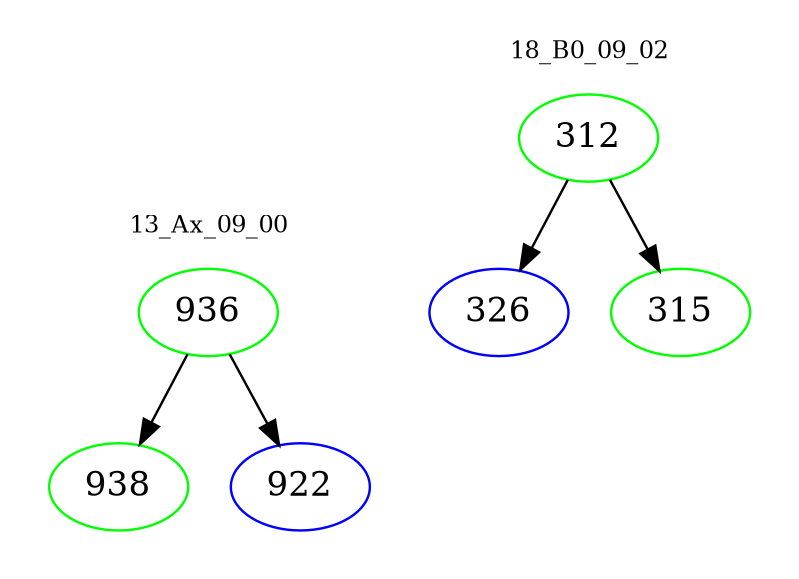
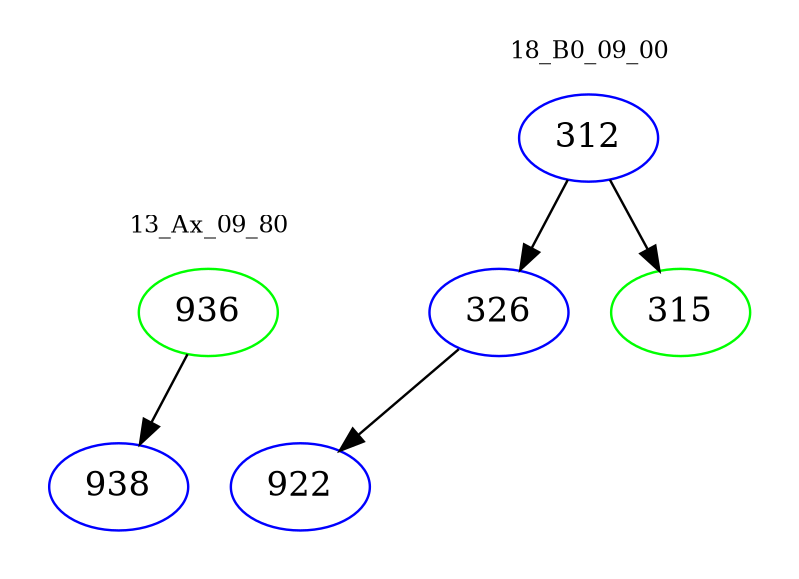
  digraph {
    node [color=green]
    edge [color=black]
    n1 [label=936]
    n2 [color=blue label=922]
-   n3 [label=938]
-   n4 [label=312]
+   n3 [color=blue label=938]
+   n4 [color=blue label=312]
    n5 [color=blue label=326]
    n6 [label=315]
    subgraph cluster_1 {
      color=white
      fontsize=10
-     label="13_Ax_09_00"
+     label="13_Ax_09_80"
      n1
      n2
      n3
    }
    subgraph cluster_2 {
      color=white
      fontsize=10
-     label="18_B0_09_02"
+     label="18_B0_09_00"
      n4
      n5
      n6
    }
-   n1 -> n2
+   n5 -> n2
    n1 -> n3
    n4 -> n5
    n4 -> n6
  }
